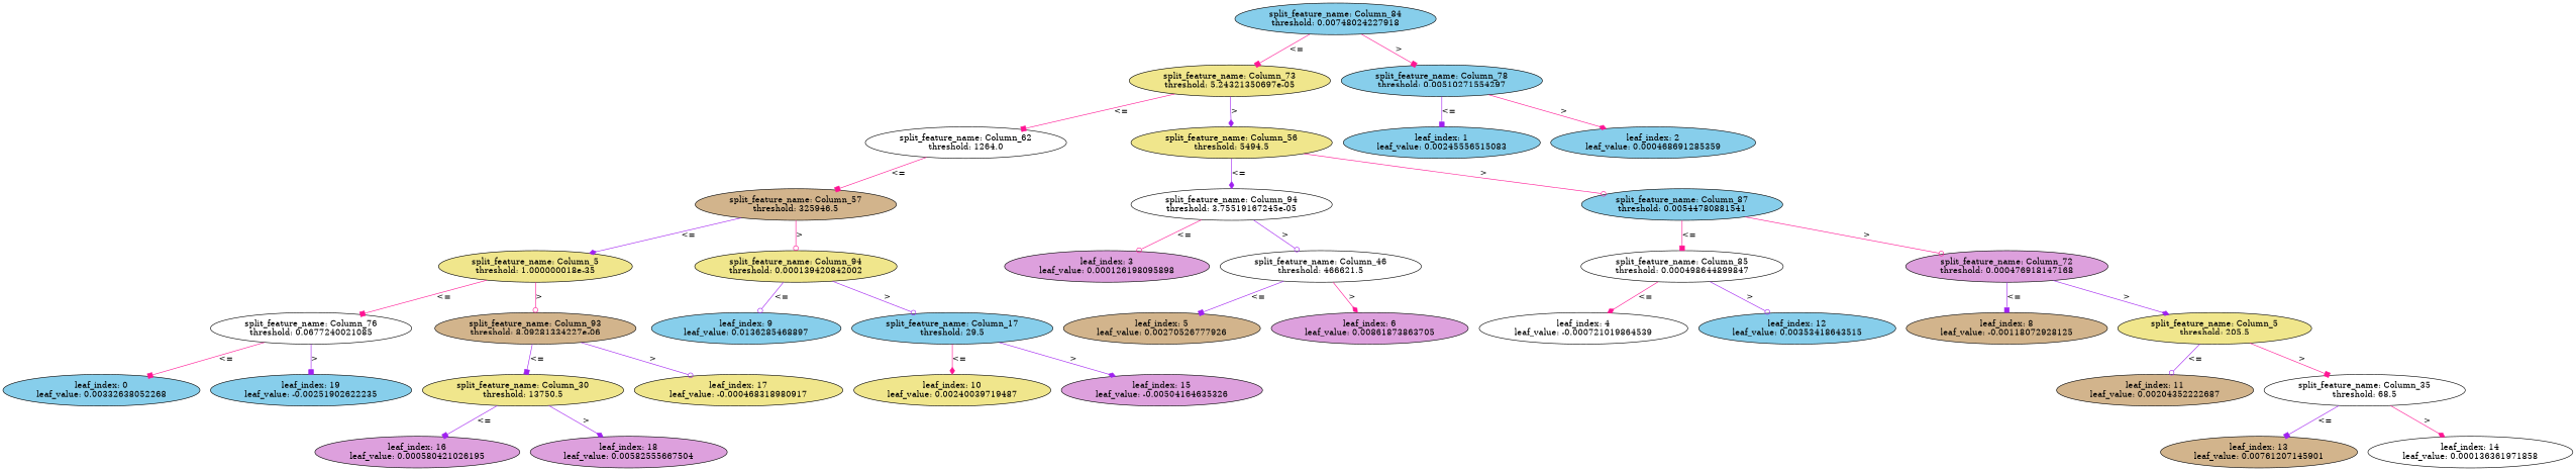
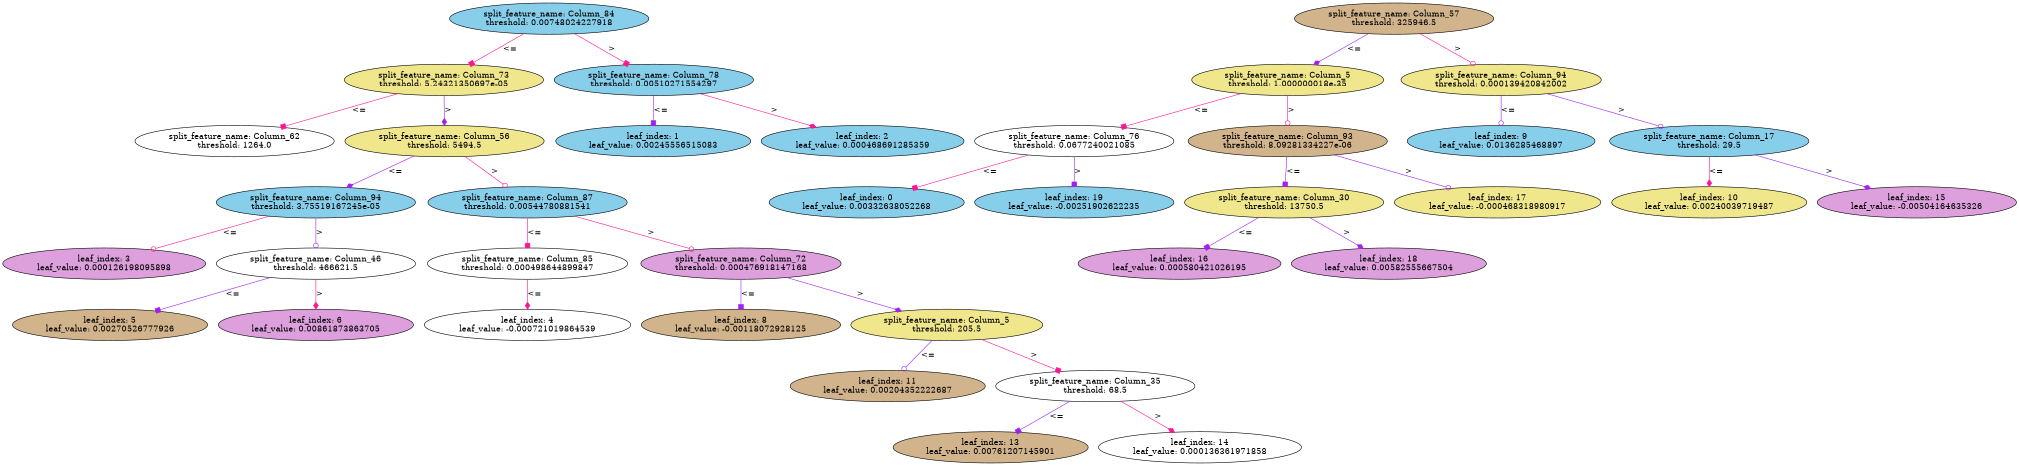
  digraph {
    node [fillcolor=skyblue style=filled]
    edge [arrowhead=box color=purple]
    n1 [label="split_feature_name: Column_84\nthreshold: 0.00748024227918"]
    n2 [fillcolor=khaki label="split_feature_name: Column_73\nthreshold: 5.24321350697e-05"]
    n3 [label="split_feature_name: Column_78\nthreshold: 0.00510271554297"]
    n4 [fillcolor=white label="split_feature_name: Column_62\nthreshold: 1264.0"]
    n5 [fillcolor=khaki label="split_feature_name: Column_56\nthreshold: 5494.5"]
    n6 [label="leaf_index: 1\nleaf_value: 0.00245556515083"]
    n7 [label="leaf_index: 2\nleaf_value: 0.000468691285359"]
    n8 [fillcolor=tan label="split_feature_name: Column_57\nthreshold: 325946.5"]
-   n9 [fillcolor=white label="split_feature_name: Column_94\nthreshold: 3.75519167245e-05"]
+   n9 [label="split_feature_name: Column_94\nthreshold: 3.75519167245e-05"]
    n10 [label="split_feature_name: Column_87\nthreshold: 0.00544780881541"]
    n11 [fillcolor=khaki label="split_feature_name: Column_5\nthreshold: 1.000000018e-35"]
    n12 [fillcolor=khaki label="split_feature_name: Column_94\nthreshold: 0.000139420842002"]
    n13 [fillcolor=white label="split_feature_name: Column_76\nthreshold: 0.0677240021085"]
    n14 [fillcolor=tan label="split_feature_name: Column_93\nthreshold: 8.09281334227e-06"]
    n15 [label="leaf_index: 9\nleaf_value: 0.0136285468897"]
    n16 [label="split_feature_name: Column_17\nthreshold: 29.5"]
    n17 [label="leaf_index: 0\nleaf_value: 0.00332638052268"]
    n18 [label="leaf_index: 19\nleaf_value: -0.00251902622235"]
    n19 [fillcolor=khaki label="split_feature_name: Column_30\nthreshold: 13750.5"]
    n20 [fillcolor=khaki label="leaf_index: 17\nleaf_value: -0.000468318980917"]
    n21 [fillcolor=plum label="leaf_index: 16\nleaf_value: 0.000580421026195"]
    n22 [fillcolor=plum label="leaf_index: 18\nleaf_value: 0.00582555667504"]
    n23 [fillcolor=khaki label="leaf_index: 10\nleaf_value: 0.00240039719487"]
    n24 [fillcolor=plum label="leaf_index: 15\nleaf_value: -0.00504164635326"]
    n25 [fillcolor=plum label="leaf_index: 3\nleaf_value: 0.000126198095898"]
    n26 [fillcolor=white label="split_feature_name: Column_46\nthreshold: 466621.5"]
    n27 [fillcolor=white label="split_feature_name: Column_85\nthreshold: 0.000498644899847"]
    n28 [fillcolor=plum label="split_feature_name: Column_72\nthreshold: 0.000476918147168"]
    n29 [fillcolor=tan label="leaf_index: 5\nleaf_value: 0.00270526777926"]
    n30 [fillcolor=plum label="leaf_index: 6\nleaf_value: 0.00861873863705"]
    n31 [fillcolor=white label="leaf_index: 4\nleaf_value: -0.000721019864539"]
-   n32 [label="leaf_index: 12\nleaf_value: 0.00353418643515"]
    n33 [fillcolor=tan label="leaf_index: 8\nleaf_value: -0.00118072928125"]
    n34 [fillcolor=khaki label="split_feature_name: Column_5\nthreshold: 205.5"]
    n35 [fillcolor=tan label="leaf_index: 11\nleaf_value: 0.00204352222687"]
    n36 [fillcolor=white label="split_feature_name: Column_35\nthreshold: 68.5"]
    n37 [fillcolor=tan label="leaf_index: 13\nleaf_value: 0.00761207145901"]
    n38 [fillcolor=white label="leaf_index: 14\nleaf_value: 0.000136361971858"]
    n1 -> n2 [color=deeppink label="<="]
    n1 -> n3 [color=deeppink label=">"]
    n2 -> n4 [color=deeppink label="<="]
    n2 -> n5 [arrowhead=diamond label=">"]
    n3 -> n6 [label="<="]
    n3 -> n7 [arrowhead=diamond color=deeppink label=">"]
-   n4 -> n8 [color=deeppink label="<="]
    n5 -> n9 [arrowhead=diamond label="<="]
    n5 -> n10 [arrowhead=odot color=deeppink label=">"]
    n8 -> n11 [arrowhead=diamond label="<="]
    n8 -> n12 [arrowhead=odot color=deeppink label=">"]
    n9 -> n25 [arrowhead=odot color=deeppink label="<="]
    n9 -> n26 [arrowhead=odot label=">"]
    n10 -> n27 [color=deeppink label="<="]
    n10 -> n28 [arrowhead=odot color=deeppink label=">"]
    n11 -> n13 [color=deeppink label="<="]
    n11 -> n14 [arrowhead=odot color=deeppink label=">"]
    n12 -> n15 [arrowhead=odot label="<="]
    n12 -> n16 [arrowhead=odot label=">"]
    n13 -> n17 [color=deeppink label="<="]
    n13 -> n18 [label=">"]
    n14 -> n19 [label="<="]
    n14 -> n20 [arrowhead=odot label=">"]
    n16 -> n23 [arrowhead=diamond color=deeppink label="<="]
    n16 -> n24 [arrowhead=diamond label=">"]
    n19 -> n21 [label="<="]
    n19 -> n22 [arrowhead=diamond label=">"]
    n26 -> n29 [label="<="]
    n26 -> n30 [arrowhead=diamond color=deeppink label=">"]
    n27 -> n31 [arrowhead=diamond color=deeppink label="<="]
-   n27 -> n32 [arrowhead=odot label=">"]
    n28 -> n33 [label="<="]
    n28 -> n34 [arrowhead=diamond label=">"]
    n34 -> n35 [arrowhead=odot label="<="]
    n34 -> n36 [color=deeppink label=">"]
    n36 -> n37 [label="<="]
    n36 -> n38 [arrowhead=diamond color=deeppink label=">"]
  }
